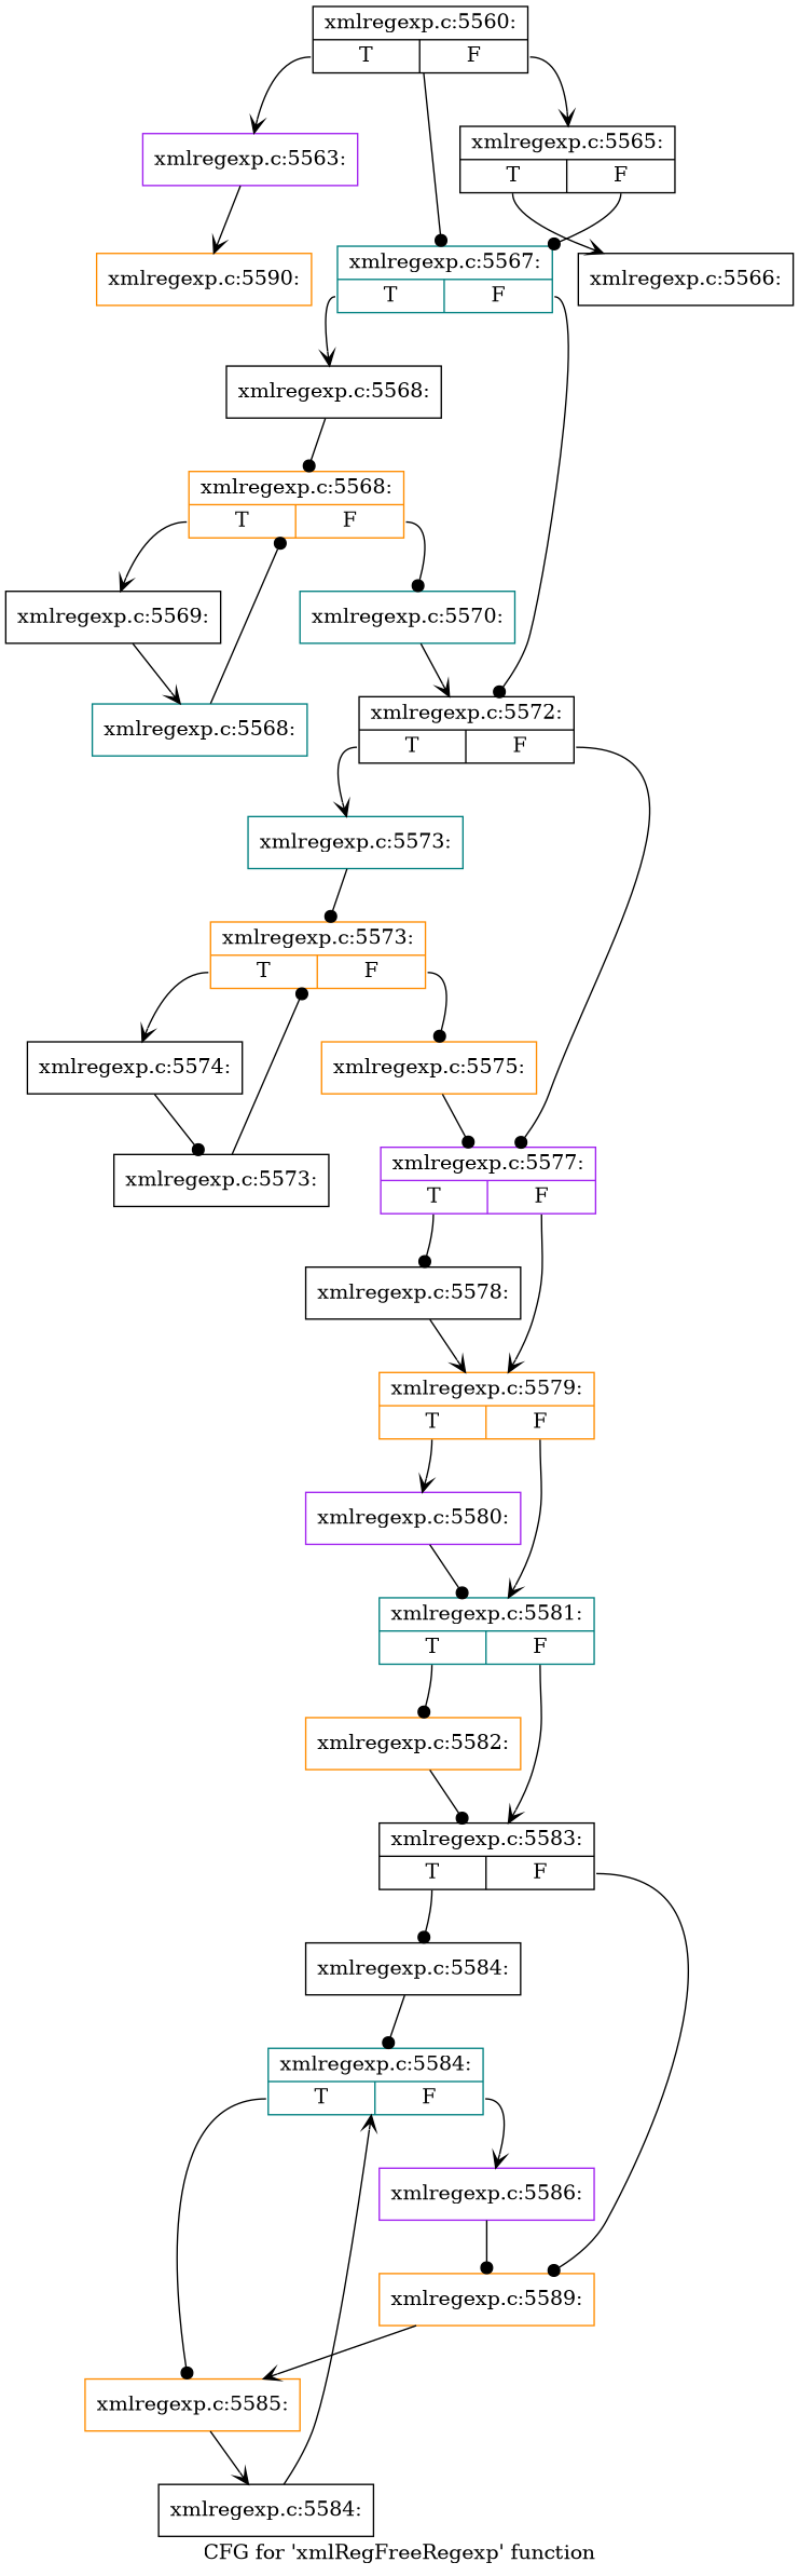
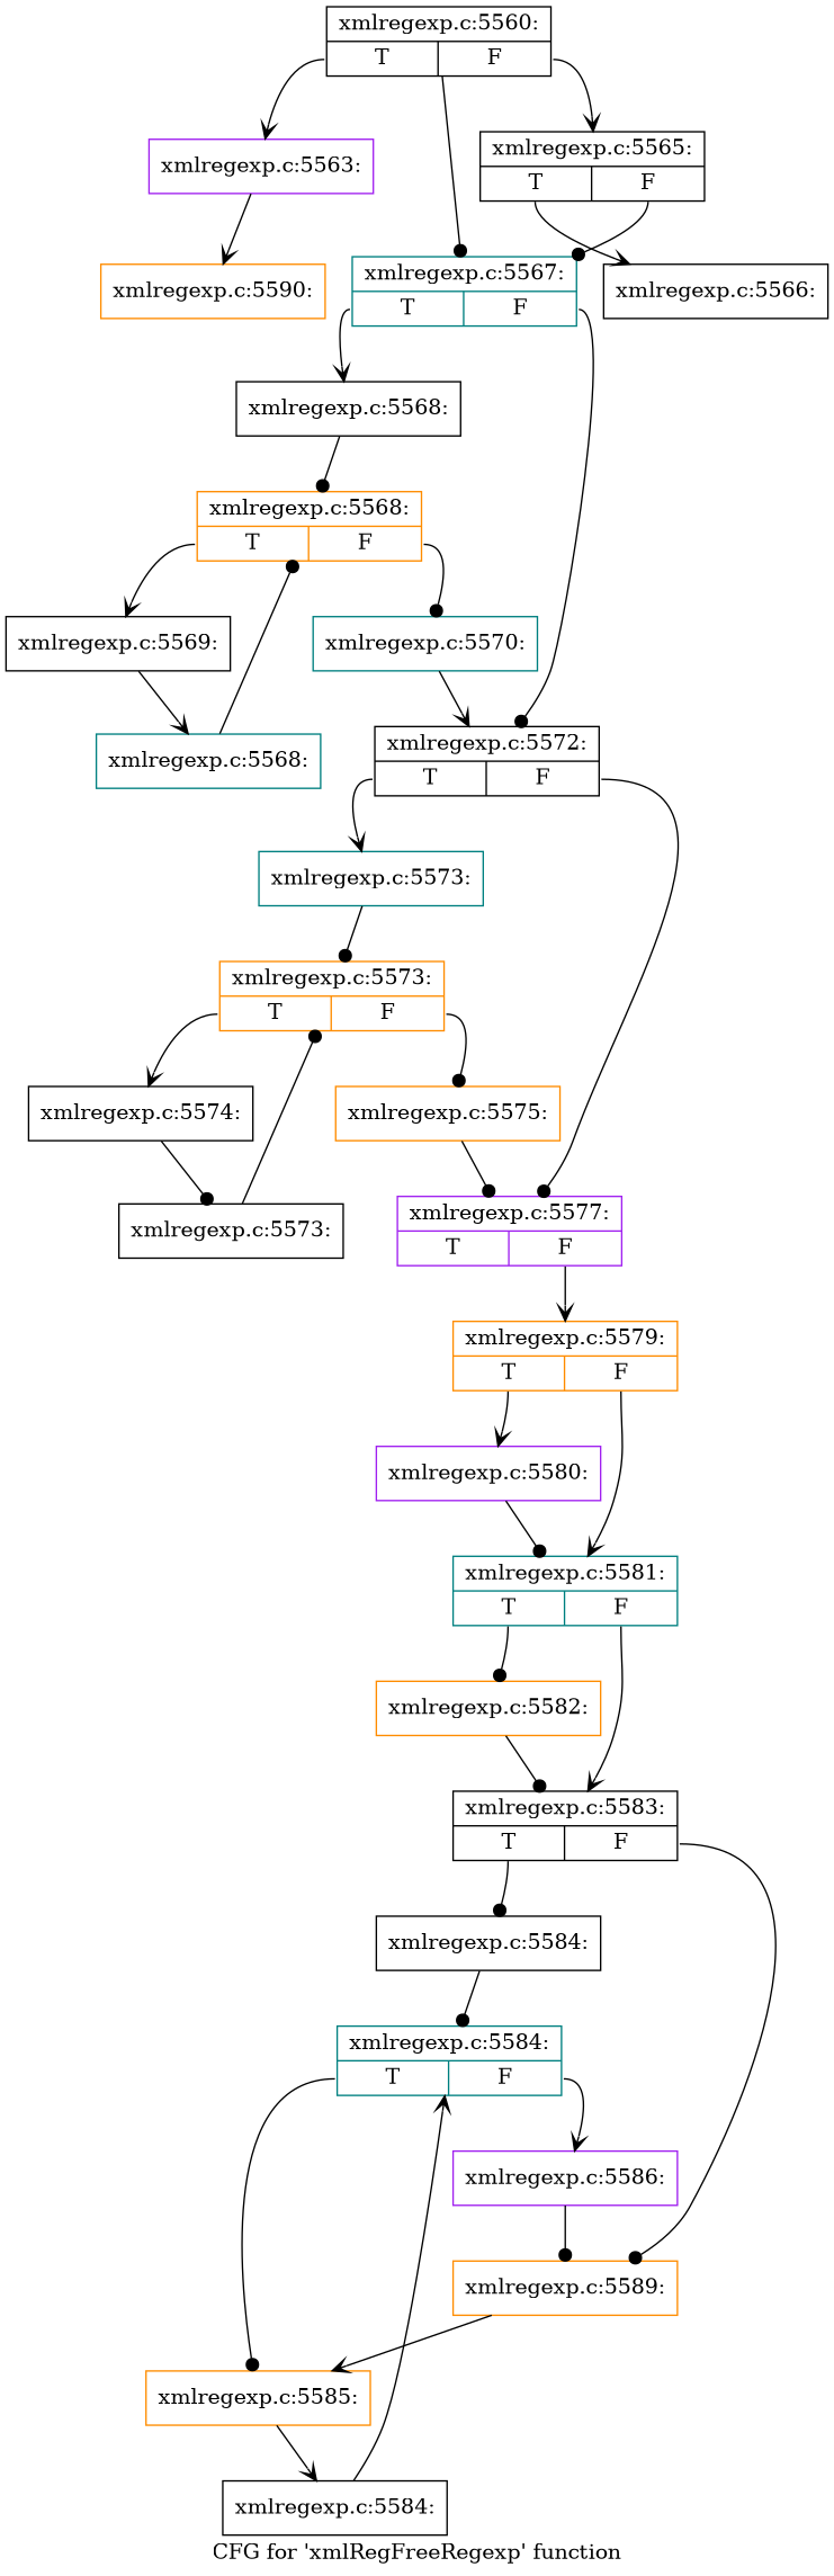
  digraph {
    label="CFG for 'xmlRegFreeRegexp' function"
    node [color=black shape=record]
    edge [arrowhead=dot]
    n1 [label="{xmlregexp.c:5560:|{<s0>T|<s1>F}}"]
    n2 [color=purple label="{xmlregexp.c:5563:}"]
    n3 [label="{xmlregexp.c:5565:|{<s0>T|<s1>F}}"]
    n4 [color=teal label="{xmlregexp.c:5567:|{<s0>T|<s1>F}}"]
    n5 [color=darkorange label="{xmlregexp.c:5590:}"]
    n6 [label="{xmlregexp.c:5566:}"]
    n7 [label="{xmlregexp.c:5568:}"]
    n8 [label="{xmlregexp.c:5572:|{<s0>T|<s1>F}}"]
    n9 [color=darkorange label="{xmlregexp.c:5568:|{<s0>T|<s1>F}}"]
    n10 [color=teal label="{xmlregexp.c:5573:}"]
    n11 [color=purple label="{xmlregexp.c:5577:|{<s0>T|<s1>F}}"]
    n12 [label="{xmlregexp.c:5569:}"]
    n13 [color=teal label="{xmlregexp.c:5570:}"]
    n14 [color=darkorange label="{xmlregexp.c:5573:|{<s0>T|<s1>F}}"]
-   n15 [label="{xmlregexp.c:5578:}"]
    n16 [color=darkorange label="{xmlregexp.c:5579:|{<s0>T|<s1>F}}"]
    n17 [color=teal label="{xmlregexp.c:5568:}"]
    n18 [label="{xmlregexp.c:5574:}"]
    n19 [color=darkorange label="{xmlregexp.c:5575:}"]
    n20 [color=purple label="{xmlregexp.c:5580:}"]
    n21 [color=teal label="{xmlregexp.c:5581:|{<s0>T|<s1>F}}"]
    n22 [label="{xmlregexp.c:5573:}"]
    n23 [color=darkorange label="{xmlregexp.c:5582:}"]
    n24 [label="{xmlregexp.c:5583:|{<s0>T|<s1>F}}"]
    n25 [label="{xmlregexp.c:5584:}"]
    n26 [color=darkorange label="{xmlregexp.c:5589:}"]
    n27 [color=teal label="{xmlregexp.c:5584:|{<s0>T|<s1>F}}"]
    n28 [color=darkorange label="{xmlregexp.c:5585:}"]
    n29 [color=purple label="{xmlregexp.c:5586:}"]
    n30 [label="{xmlregexp.c:5584:}"]
    n1 -> n2 [arrowhead=vee tailport=s0]
    n1 -> n3 [arrowhead=vee tailport=s1]
    n1 -> n4
    n2 -> n5 [arrowhead=vee]
    n3 -> n4 [tailport=s1]
    n3 -> n6 [arrowhead=vee tailport=s0]
    n4 -> n7 [arrowhead=vee tailport=s0]
    n4 -> n8 [tailport=s1]
    n7 -> n9
    n8 -> n10 [arrowhead=vee tailport=s0]
    n8 -> n11 [tailport=s1]
    n9 -> n12 [arrowhead=vee tailport=s0]
    n9 -> n13 [tailport=s1]
    n10 -> n14
-   n11 -> n15 [tailport=s0]
    n11 -> n16 [arrowhead=vee tailport=s1]
    n12 -> n17 [arrowhead=vee]
    n13 -> n8 [arrowhead=vee]
    n14 -> n18 [arrowhead=vee tailport=s0]
    n14 -> n19 [tailport=s1]
-   n15 -> n16 [arrowhead=vee]
    n16 -> n20 [arrowhead=vee tailport=s0]
    n16 -> n21 [arrowhead=vee tailport=s1]
    n17 -> n9
    n18 -> n22
    n19 -> n11
    n20 -> n21
    n21 -> n23 [tailport=s0]
    n21 -> n24 [arrowhead=vee tailport=s1]
    n22 -> n14
    n23 -> n24
    n24 -> n25 [tailport=s0]
    n24 -> n26 [tailport=s1]
    n25 -> n27
    n26 -> n28 [arrowhead=vee]
    n27 -> n28 [tailport=s0]
    n27 -> n29 [arrowhead=vee tailport=s1]
    n28 -> n30 [arrowhead=vee]
    n29 -> n26
    n30 -> n27 [arrowhead=vee]
  }
